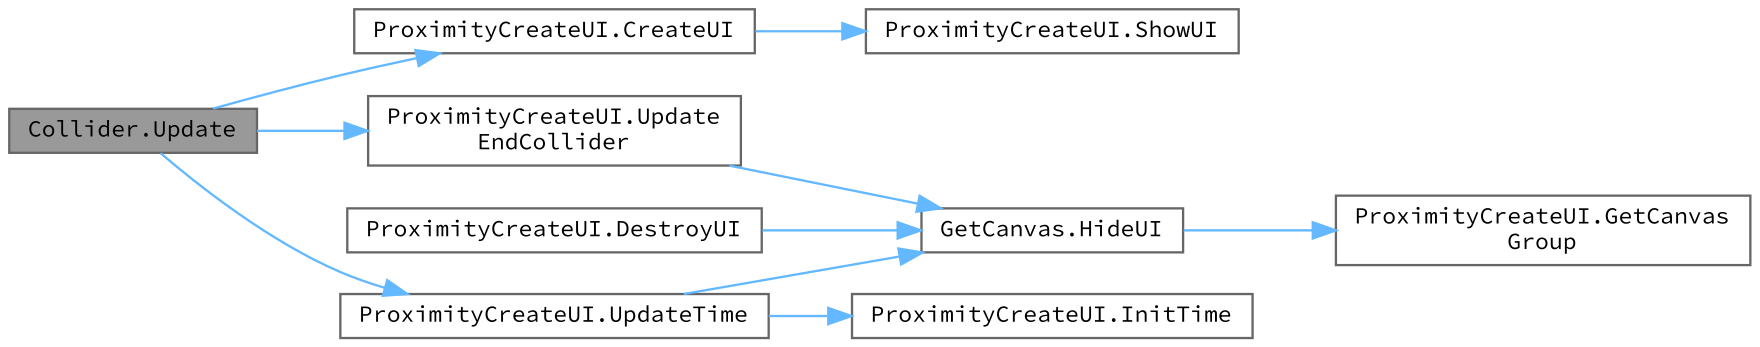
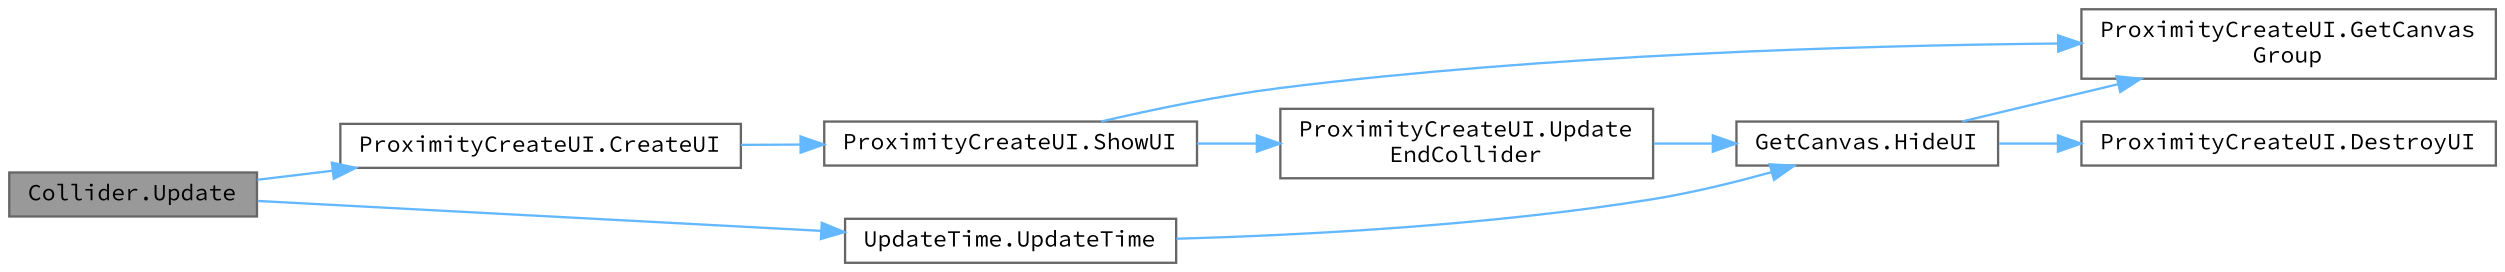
  digraph {
    fontname="Source Code Pro"
    rankdir=LR
    node [color=grey40 fillcolor=white fontname="Source Code Pro" fontsize=10 shape=box style=filled]
    edge [color=steelblue1 fontname="Source Code Pro" fontsize=10 labelfontname=Helvetica labelfontsize=10 style=solid]
    n1 [color=gray40 fillcolor=grey60 fontcolor=black height=0.2 label="Collider.Update" width=0.4]
    n2 [height=0.2 label="ProximityCreateUI.CreateUI" width=0.4]
    n3 [height=0.2 label="ProximityCreateUI.Update\lEndCollider" width=0.4]
-   n4 [height=0.2 label="ProximityCreateUI.UpdateTime" width=0.4]
+   n4 [height=0.2 label="UpdateTime.UpdateTime" width=0.4]
    n5 [height=0.2 label="ProximityCreateUI.ShowUI" width=0.4]
    n6 [height=0.2 label="GetCanvas.HideUI" width=0.4]
-   n7 [height=0.2 label="ProximityCreateUI.InitTime" width=0.4]
    n8 [height=0.2 label="ProximityCreateUI.GetCanvas\lGroup" width=0.4]
    n9 [height=0.2 label="ProximityCreateUI.DestroyUI" width=0.4]
    n1 -> n2
-   n1 -> n3
+   n5 -> n3
    n1 -> n4
    n2 -> n5
    n3 -> n6
    n4 -> n6
-   n4 -> n7
+   n5 -> n8
    n6 -> n8
-   n9 -> n6
+   n6 -> n9
  }
